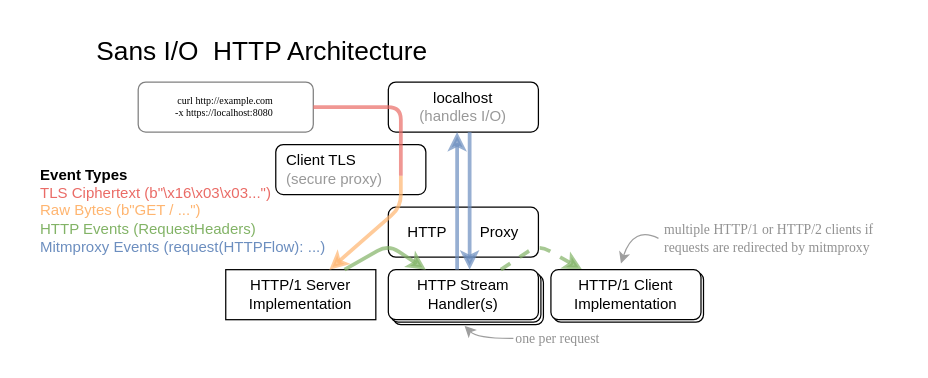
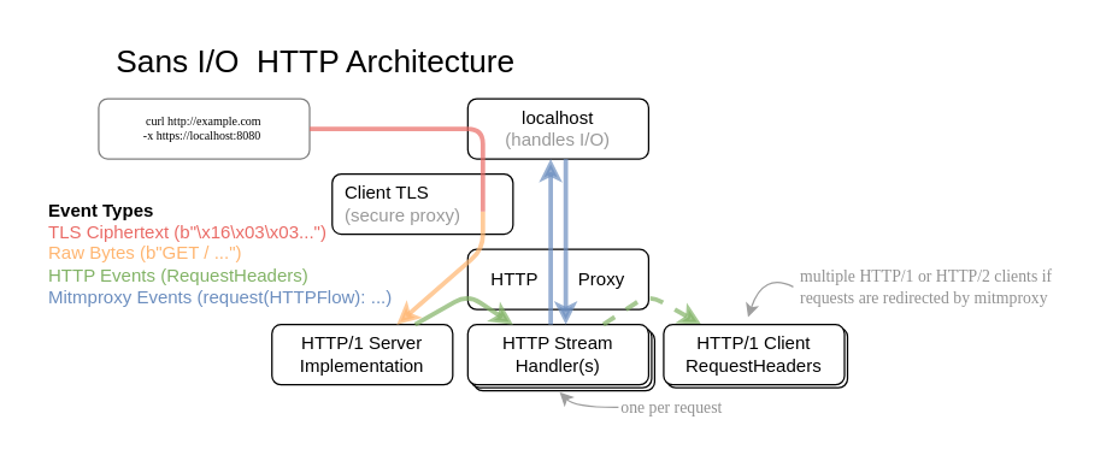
  <mxCell id="0" />
  <mxCell id="1" parent="0" />
  <mxCell id="2" value="" style="rounded=0;whiteSpace=wrap;html=1;fontFamily=Lucida Console;fontSize=8;strokeColor=none;movable=1;resizable=1;rotatable=1;deletable=1;editable=1;connectable=1;fillColor=none;" parent="1" vertex="1"><mxGeometry x="20" y="20" width="700" height="260" as="geometry" /></mxCell>
  <mxCell id="3" value="HTTP Stream&lt;br style=&quot;font-size: 12px;&quot;&gt;Handler" style="rounded=1;whiteSpace=wrap;html=1;fontSize=12;" parent="1" vertex="1"><mxGeometry x="314" y="219" width="120" height="40" as="geometry" /></mxCell>
  <mxCell id="4" value="HTTP Stream&lt;br style=&quot;font-size: 12px;&quot;&gt;Handler" style="rounded=1;whiteSpace=wrap;html=1;fontSize=12;" parent="1" vertex="1"><mxGeometry x="312" y="217" width="120" height="40" as="geometry" /></mxCell>
  <mxCell id="5" value="&amp;nbsp; Client TLS&lt;br style=&quot;font-size: 12px&quot;&gt;&amp;nbsp; &lt;font color=&quot;#999999&quot;&gt;(secure proxy)&lt;/font&gt;" style="rounded=1;whiteSpace=wrap;html=1;align=left;fontSize=12;movable=0;resizable=0;rotatable=0;deletable=0;editable=0;connectable=0;" parent="1" vertex="1"><mxGeometry x="220" y="115" width="120" height="40" as="geometry" /></mxCell>
  <mxCell id="6" value="HTTP&amp;nbsp; &amp;nbsp; &amp;nbsp; &amp;nbsp; Proxy" style="rounded=1;whiteSpace=wrap;html=1;align=center;fontSize=12;" parent="1" vertex="1"><mxGeometry x="310" y="165" width="120" height="40" as="geometry" /></mxCell>
- <mxCell id="7" value="curl http://example.com&lt;br style=&quot;font-size: 8px;&quot;&gt;-x https://localhost:8080&amp;nbsp;" style="rounded=1;whiteSpace=wrap;html=1;fontSize=8;fontFamily=Lucida Console;opacity=50;" parent="1" vertex="1"><mxGeometry x="110" y="65" width="140" height="40" as="geometry" /></mxCell>
+ <mxCell id="7" value="curl http://example.com&lt;br style=&quot;font-size: 8px;&quot;&gt;-x https://localhost:8080&amp;nbsp;" style="rounded=1;whiteSpace=wrap;html=1;fontSize=8;fontFamily=Lucida Console;opacity=50;" parent="1" vertex="1"><mxGeometry x="65" y="65" width="140" height="40" as="geometry" /></mxCell>
  <mxCell id="8" value="localhost&lt;br&gt;&lt;font color=&quot;#999999&quot;&gt;(handles I/O)&lt;/font&gt;" style="rounded=1;whiteSpace=wrap;html=1;fontSize=12;" parent="1" vertex="1"><mxGeometry x="310" y="65" width="120" height="40" as="geometry" /></mxCell>
- <mxCell id="9" value="HTTP/1 Server&lt;br style=&quot;font-size: 12px;&quot;&gt;Implementation" style="whiteSpace=wrap;html=1;fontSize=12;rounded=0;" parent="1" vertex="1"><mxGeometry x="180" y="215" width="120" height="40" as="geometry" /></mxCell>
+ <mxCell id="9" value="HTTP/1 Server&lt;br style=&quot;font-size: 12px;&quot;&gt;Implementation" style="rounded=1;whiteSpace=wrap;html=1;fontSize=12;" parent="1" vertex="1"><mxGeometry x="180" y="215" width="120" height="40" as="geometry" /></mxCell>
  <mxCell id="10" value="HTTP Stream&lt;br style=&quot;font-size: 12px&quot;&gt;Handler(s)" style="rounded=1;whiteSpace=wrap;html=1;fontSize=12;" parent="1" vertex="1"><mxGeometry x="310" y="215" width="120" height="40" as="geometry" /></mxCell>
  <mxCell id="11" value="" style="endArrow=classic;html=1;fillColor=#fa6800;fontSize=12;strokeWidth=3;opacity=70;strokeColor=#FFB570;" parent="1" target="9" edge="1"><mxGeometry width="50" height="50" relative="1" as="geometry"><mxPoint x="320" y="140" as="sourcePoint" /><mxPoint x="420" y="35" as="targetPoint" /><Array as="points"><mxPoint x="320" y="165" /></Array></mxGeometry></mxCell>
  <mxCell id="12" value="" style="endArrow=classic;html=1;fillColor=#d5e8d4;strokeColor=#82b366;fontSize=12;strokeWidth=3;opacity=70;" parent="1" source="9" target="10" edge="1"><mxGeometry width="50" height="50" relative="1" as="geometry"><mxPoint x="370" y="135" as="sourcePoint" /><mxPoint x="420" y="85" as="targetPoint" /><Array as="points"><mxPoint x="310" y="195" /></Array></mxGeometry></mxCell>
  <mxCell id="13" value="" style="endArrow=classic;html=1;fillColor=#d5e8d4;strokeColor=#82b366;fontSize=12;strokeWidth=3;opacity=70;dashed=1;" parent="1" source="10" target="19" edge="1"><mxGeometry width="50" height="50" relative="1" as="geometry"><mxPoint x="370" y="135" as="sourcePoint" /><mxPoint x="520" y="385" as="targetPoint" /><Array as="points"><mxPoint x="430" y="195" /></Array></mxGeometry></mxCell>
  <mxCell id="14" value="" style="endArrow=classic;startArrow=none;html=1;fillColor=#dae8fc;strokeColor=#6c8ebf;startFill=0;fontSize=12;strokeWidth=3;opacity=70;" parent="1" edge="1"><mxGeometry width="50" height="50" relative="1" as="geometry"><mxPoint x="365" y="215" as="sourcePoint" /><mxPoint x="365" y="105" as="targetPoint" /></mxGeometry></mxCell>
  <mxCell id="15" value="" style="endArrow=none;startArrow=classic;html=1;fillColor=#dae8fc;strokeColor=#6c8ebf;endFill=0;fontSize=12;strokeWidth=3;opacity=70;" parent="1" edge="1"><mxGeometry width="50" height="50" relative="1" as="geometry"><mxPoint x="375" y="215" as="sourcePoint" /><mxPoint x="375" y="105" as="targetPoint" /></mxGeometry></mxCell>
  <mxCell id="16" value="&lt;font style=&quot;font-size: 12px&quot;&gt;&lt;font style=&quot;font-size: 12px&quot;&gt;&lt;b&gt;Event Types&lt;/b&gt;&lt;br&gt;&lt;font color=&quot;#ea6b66&quot;&gt;TLS Ciphertext (b&quot;\x16\x03\x03...&quot;)&lt;/font&gt;&lt;br&gt;&lt;/font&gt;&lt;font color=&quot;#ffb570&quot;&gt;Raw Bytes (b&quot;GET / ...&quot;)&lt;/font&gt;&lt;br style=&quot;color: rgb(184 , 84 , 80)&quot;&gt;&lt;font color=&quot;#82b366&quot; style=&quot;font-size: 12px&quot;&gt;HTTP Events (RequestHeaders)&lt;/font&gt;&lt;br style=&quot;font-size: 12px&quot;&gt;&lt;font color=&quot;#6c8ebf&quot; style=&quot;font-size: 12px&quot;&gt;Mitmproxy Events (request(HTTPFlow): ...)&lt;/font&gt;&lt;/font&gt;" style="text;html=1;strokeColor=none;fillColor=none;align=left;verticalAlign=middle;whiteSpace=wrap;rounded=0;fontSize=12;" parent="1" vertex="1"><mxGeometry x="30" y="130" width="240" height="75" as="geometry" /></mxCell>
  <mxCell id="17" value="Sans I/O&amp;nbsp; HTTP Architecture" style="text;html=1;strokeColor=none;fillColor=none;align=left;verticalAlign=middle;whiteSpace=wrap;rounded=0;fontFamily=Helvetica;fontSize=21;opacity=50;" parent="1" vertex="1"><mxGeometry x="75" y="30" width="270" height="20" as="geometry" /></mxCell>
  <mxCell id="18" value="HTTP/1 and HTTP/2&lt;br style=&quot;font-size: 12px&quot;&gt;Clients" style="rounded=1;whiteSpace=wrap;html=1;fontSize=12;" parent="1" vertex="1"><mxGeometry x="442" y="217" width="120" height="40" as="geometry" /></mxCell>
- <mxCell id="19" value="HTTP/1 Client&lt;br&gt;Implementation" style="rounded=1;whiteSpace=wrap;html=1;fontSize=12;" parent="1" vertex="1"><mxGeometry x="440" y="215" width="120" height="40" as="geometry" /></mxCell>
+ <mxCell id="19" value="HTTP/1 Client&lt;br&gt;RequestHeaders" style="rounded=1;whiteSpace=wrap;html=1;fontSize=12;" parent="1" vertex="1"><mxGeometry x="440" y="215" width="120" height="40" as="geometry" /></mxCell>
  <mxCell id="20" value="&lt;font style=&quot;font-size: 11px&quot;&gt;multiple HTTP/1 or HTTP/2 clients if requests are redirected by mitmproxy&amp;nbsp;&lt;/font&gt;" style="text;html=1;fillColor=none;align=left;verticalAlign=middle;whiteSpace=wrap;rounded=0;fontFamily=Kalam;fontSize=11;fontSource=https%3A%2F%2Ffonts.googleapis.com%2Fcss%3Ffamily%3DKalam;fontColor=#919191;" parent="1" vertex="1"><mxGeometry x="529" y="165" width="180" height="50" as="geometry" /></mxCell>
  <mxCell id="21" value="" style="curved=1;endArrow=classic;html=1;strokeWidth=1;fontFamily=Garamond;fontSize=11;exitX=0;exitY=0.5;exitDx=0;exitDy=0;strokeColor=#9E9E9E;" parent="1" edge="1"><mxGeometry width="50" height="50" relative="1" as="geometry"><mxPoint x="526" y="190" as="sourcePoint" /><mxPoint x="496" y="210" as="targetPoint" /><Array as="points"><mxPoint x="506" y="180" /></Array></mxGeometry></mxCell>
  <mxCell id="22" value="&lt;font style=&quot;font-size: 11px&quot;&gt;one per request&lt;/font&gt;" style="text;html=1;fillColor=none;align=left;verticalAlign=middle;whiteSpace=wrap;rounded=0;fontFamily=Kalam;fontSize=11;fontSource=https%3A%2F%2Ffonts.googleapis.com%2Fcss%3Ffamily%3DKalam;fontColor=#919191;" parent="1" vertex="1"><mxGeometry x="410" y="260" width="90" height="20" as="geometry" /></mxCell>
  <mxCell id="23" value="" style="curved=1;endArrow=classic;html=1;strokeWidth=1;fontFamily=Garamond;fontSize=11;exitX=0;exitY=0.5;exitDx=0;exitDy=0;strokeColor=#9E9E9E;" parent="1" edge="1"><mxGeometry width="50" height="50" relative="1" as="geometry"><mxPoint x="410" y="270" as="sourcePoint" /><mxPoint x="371" y="260" as="targetPoint" /><Array as="points"><mxPoint x="381" y="270" /></Array></mxGeometry></mxCell>
  <mxCell id="24" value="" style="endArrow=none;html=1;fontSize=12;strokeWidth=3;fillColor=#a0522d;opacity=70;endFill=0;strokeColor=#EA6B66;" edge="1" parent="1" source="7"><mxGeometry width="50" height="50" relative="1" as="geometry"><mxPoint x="120" y="370" as="sourcePoint" /><mxPoint x="320" y="140" as="targetPoint" /><Array as="points"><mxPoint x="320" y="85" /></Array></mxGeometry></mxCell>
